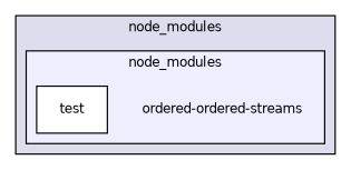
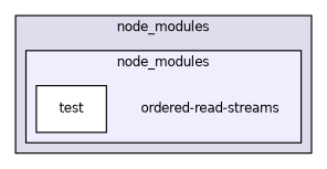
  digraph {
    compound=true
    node [fontname=Helvetica fontsize=10]
-   n1 [label="ordered-ordered-streams" shape=plaintext]
+   n1 [label="ordered-read-streams" shape=plaintext]
    n2 [color=black fillcolor=white label=test shape=box style=filled]
    subgraph cluster_1 {
      bgcolor="#ddddee"
      fontname=Helvetica
      fontsize=10
      label=node_modules
      pencolor=black
      subgraph cluster_2 {
        bgcolor="#eeeeff"
        fontname=Helvetica
        fontsize=10
        pencolor=black
        n1
        n2
      }
    }
  }
